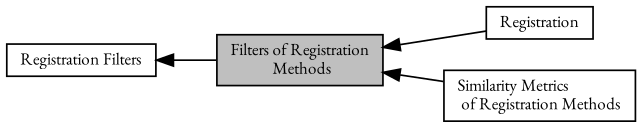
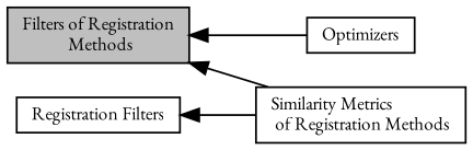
  digraph {
    fontname="EB Garamond"
    rankdir=LR
    node [color=black fillcolor=white fontname="EB Garamond" fontsize=10 shape=box style=filled]
    edge [dir=back fontname="EB Garamond" fontsize=10 labelfontname=Helvetica labelfontsize=10 shape=plaintext style=solid]
-   n1 [height=0.2 label=Registration width=0.4]
+   n1 [height=0.2 label=Optimizers width=0.4]
    n2 [fillcolor=grey75 fontcolor=black height=0.2 label="Filters of Registration\l Methods" width=0.4]
    n3 [height=0.2 label="Similarity Metrics\l of Registration Methods" width=0.4]
    n4 [height=0.2 label="Registration Filters" width=0.4]
    n2 -> n1
    n2 -> n3
-   n4 -> n2
+   n4 -> n3
  }
